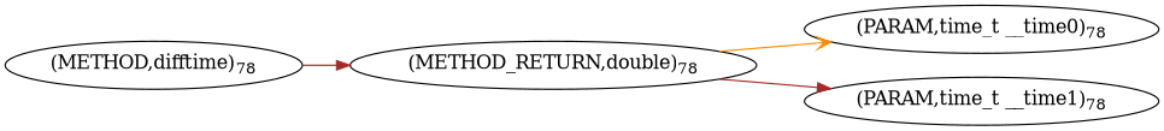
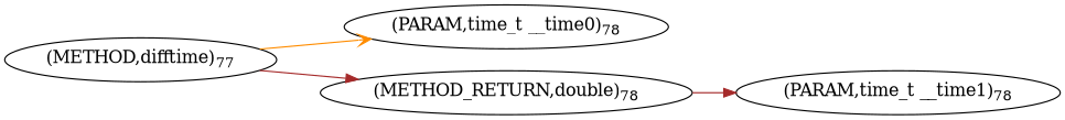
  digraph {
    rankdir=LR
    edge [arrowhead=normal color=brown]
-   n1 [label=<(METHOD,difftime)<SUB>78</SUB>>]
+   n1 [label=<(METHOD,difftime)<SUB>77</SUB>>]
    n2 [label=<(PARAM,time_t __time0)<SUB>78</SUB>>]
    n3 [label=<(METHOD_RETURN,double)<SUB>78</SUB>>]
    n4 [label=<(PARAM,time_t __time1)<SUB>78</SUB>>]
-   n3 -> n2 [arrowhead=vee color=darkorange]
+   n1 -> n2 [arrowhead=vee color=darkorange]
    n1 -> n3
    n3 -> n4
  }
